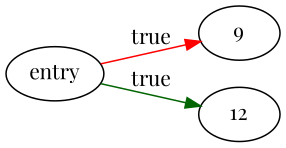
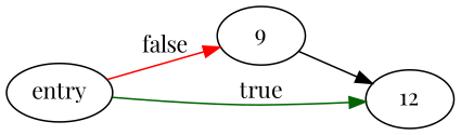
  digraph {
    fontname="Playfair Display"
    rankdir=LR
    node [fontname="Playfair Display"]
    edge [fontname="Playfair Display"]
    n1 [label=entry]
    9
    n3 [label=12]
-   n1 -> 9 [color=red label=true]
+   n1 -> 9 [color=red label=false]
    n1 -> n3 [color=darkgreen label=true]
+   9 -> n3
  }
